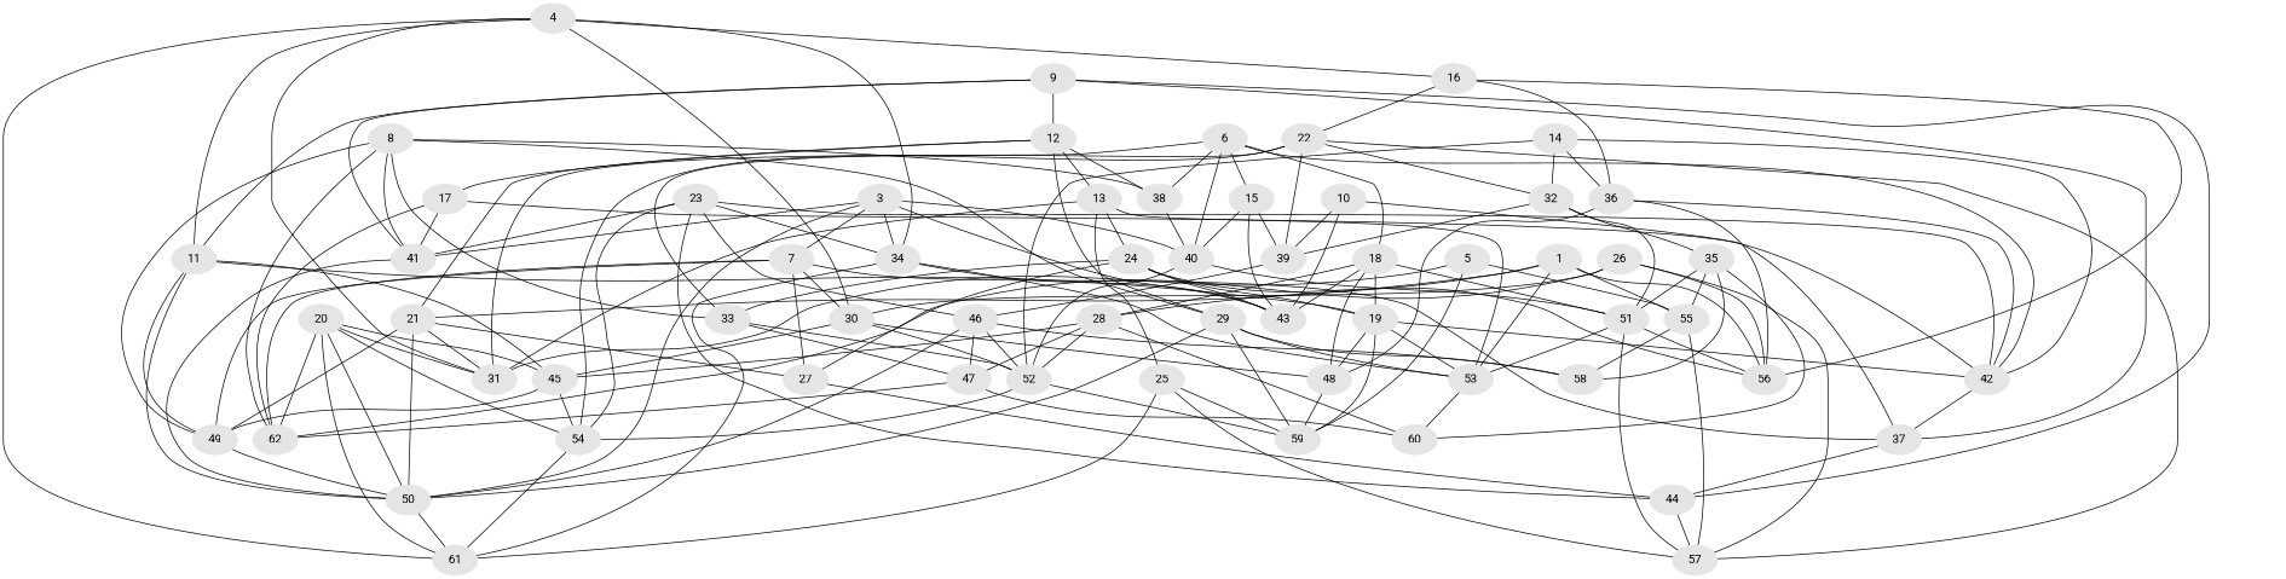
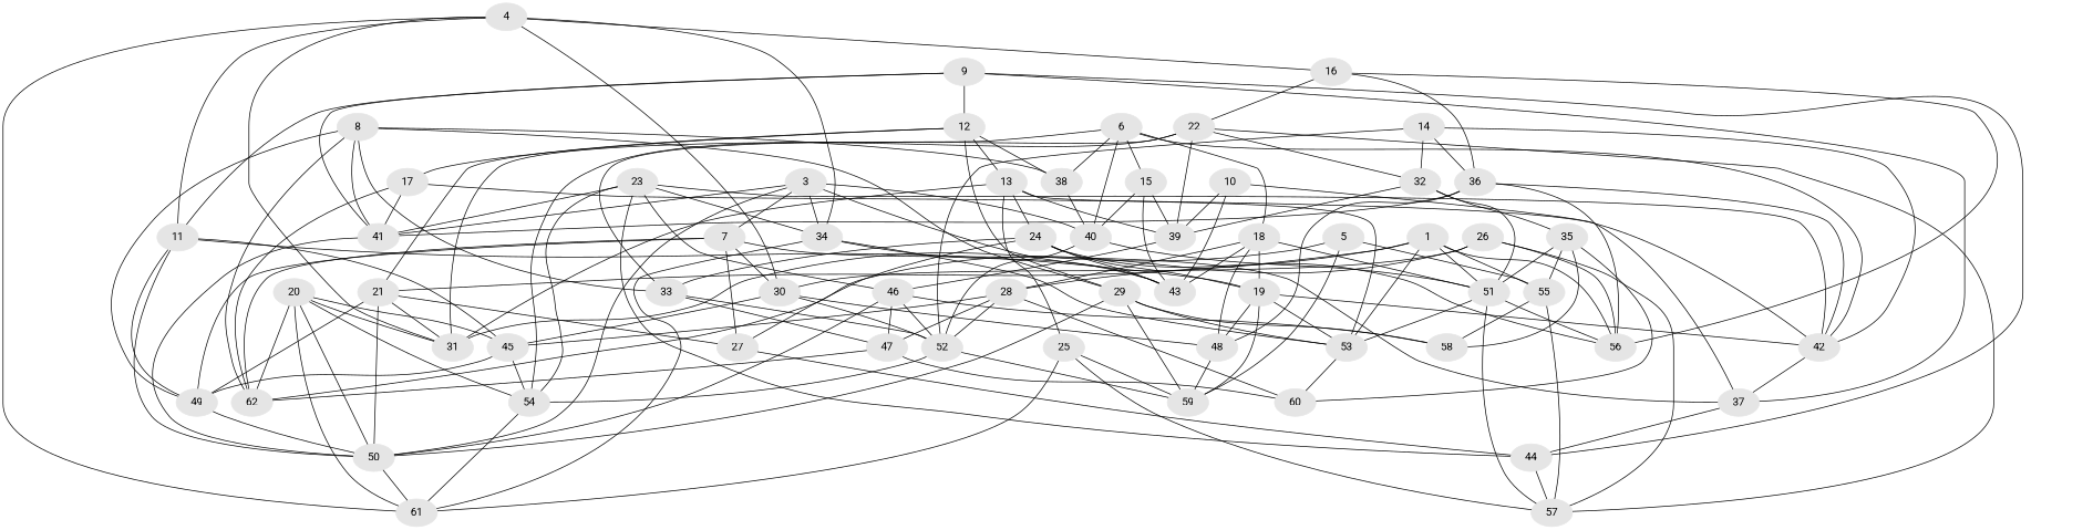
  graph {
    fontname=Roboto
    node [color=gray90 fontname=Roboto style=filled]
    edge [fontname=Roboto weight=1.0]
    1
    21
    28
    51
    53
    55
    56
    49
    50
    31
    27
    45
    52
    47
    60
    57
    58
    9
    11
    37
    41
    12
    44
    3
    7
    34
    40
    43
    30
    62
    61
    4
    16
    19
    36
    22
    48
    5
    59
    38
    6
    15
    18
    42
    39
    8
    29
    33
    13
    17
    10
    46
    54
    24
    25
    14
    32
    35
    20
    23
    26
    1 -- 21
    1 -- 28
+   1 -- 51
    1 -- 53
    1 -- 55
    1 -- 56
    21 -- 49
    21 -- 50
    21 -- 31
    21 -- 27
    28 -- 45
    28 -- 52
    28 -- 47
    28 -- 60
    51 -- 53
    51 -- 56
    51 -- 57
    53 -- 60 [weight=2.0]
    55 -- 57
    55 -- 58 [weight=2.0]
    49 -- 50 [weight=2.0]
    50 -- 61
    27 -- 44
    45 -- 49
    45 -- 54
    52 -- 59
    52 -- 54
    47 -- 60 [weight=2.0]
    47 -- 62
    9 -- 11
    9 -- 37
    9 -- 41
    9 -- 12
    9 -- 44
    11 -- 49
    11 -- 50
    11 -- 45
    11 -- 19
    37 -- 44 [weight=2.0]
    41 -- 50
    12 -- 21
    12 -- 38
    12 -- 29
    12 -- 13
    12 -- 17
    44 -- 57
    3 -- 50
    3 -- 41
    3 -- 7
    3 -- 34
    3 -- 40
    3 -- 43
    7 -- 49
    7 -- 27
    7 -- 37
    7 -- 30
    7 -- 62
    34 -- 53
    34 -- 43
    34 -- 61
    40 -- 51
    40 -- 52
    30 -- 45
    30 -- 52
    30 -- 48
    4 -- 31
    4 -- 11
    4 -- 34
    4 -- 30
    4 -- 61
    4 -- 16
    16 -- 56
    16 -- 36
    16 -- 22
    19 -- 53
    19 -- 48
    19 -- 59
    19 -- 42
    36 -- 56
+   36 -- 41
    36 -- 48
    36 -- 42
    22 -- 57
    22 -- 39
    22 -- 33
    22 -- 54
    22 -- 32
    48 -- 59
    5 -- 55
    5 -- 31
    5 -- 59
    38 -- 40
    6 -- 31
    6 -- 40
    6 -- 38
    6 -- 15
    6 -- 18
    6 -- 42
    15 -- 40
    15 -- 43
    15 -- 39
    18 -- 28
    18 -- 51
    18 -- 43
    18 -- 19
    18 -- 48
    42 -- 37
    39 -- 46
    8 -- 49
    8 -- 41
    8 -- 62
    8 -- 38
    8 -- 29
    8 -- 33
    29 -- 53
    29 -- 50
    29 -- 58
    29 -- 59
    33 -- 52
    33 -- 47
    13 -- 53
    13 -- 31
+   13 -- 39
    13 -- 24
    13 -- 25
    17 -- 41
    17 -- 62
    17 -- 42
    10 -- 37
    10 -- 43
    10 -- 39
    46 -- 50
    46 -- 52
    46 -- 47
    46 -- 58
    54 -- 61
    24 -- 56
    24 -- 27
    24 -- 43
    24 -- 19
    24 -- 33
    25 -- 57
    25 -- 61
    25 -- 59
    14 -- 52
    14 -- 36
    14 -- 42
    14 -- 32
    32 -- 51 [weight=2.0]
    32 -- 39
    32 -- 35
    35 -- 51 [weight=2.0]
    35 -- 55
    35 -- 60
    35 -- 58
    20 -- 50
    20 -- 31
    20 -- 45
    20 -- 62
    20 -- 61
    20 -- 54
    23 -- 41
    23 -- 44
    23 -- 34
    23 -- 42
    23 -- 46
    23 -- 54
    26 -- 56
    26 -- 57
    26 -- 30
    26 -- 62
  }
